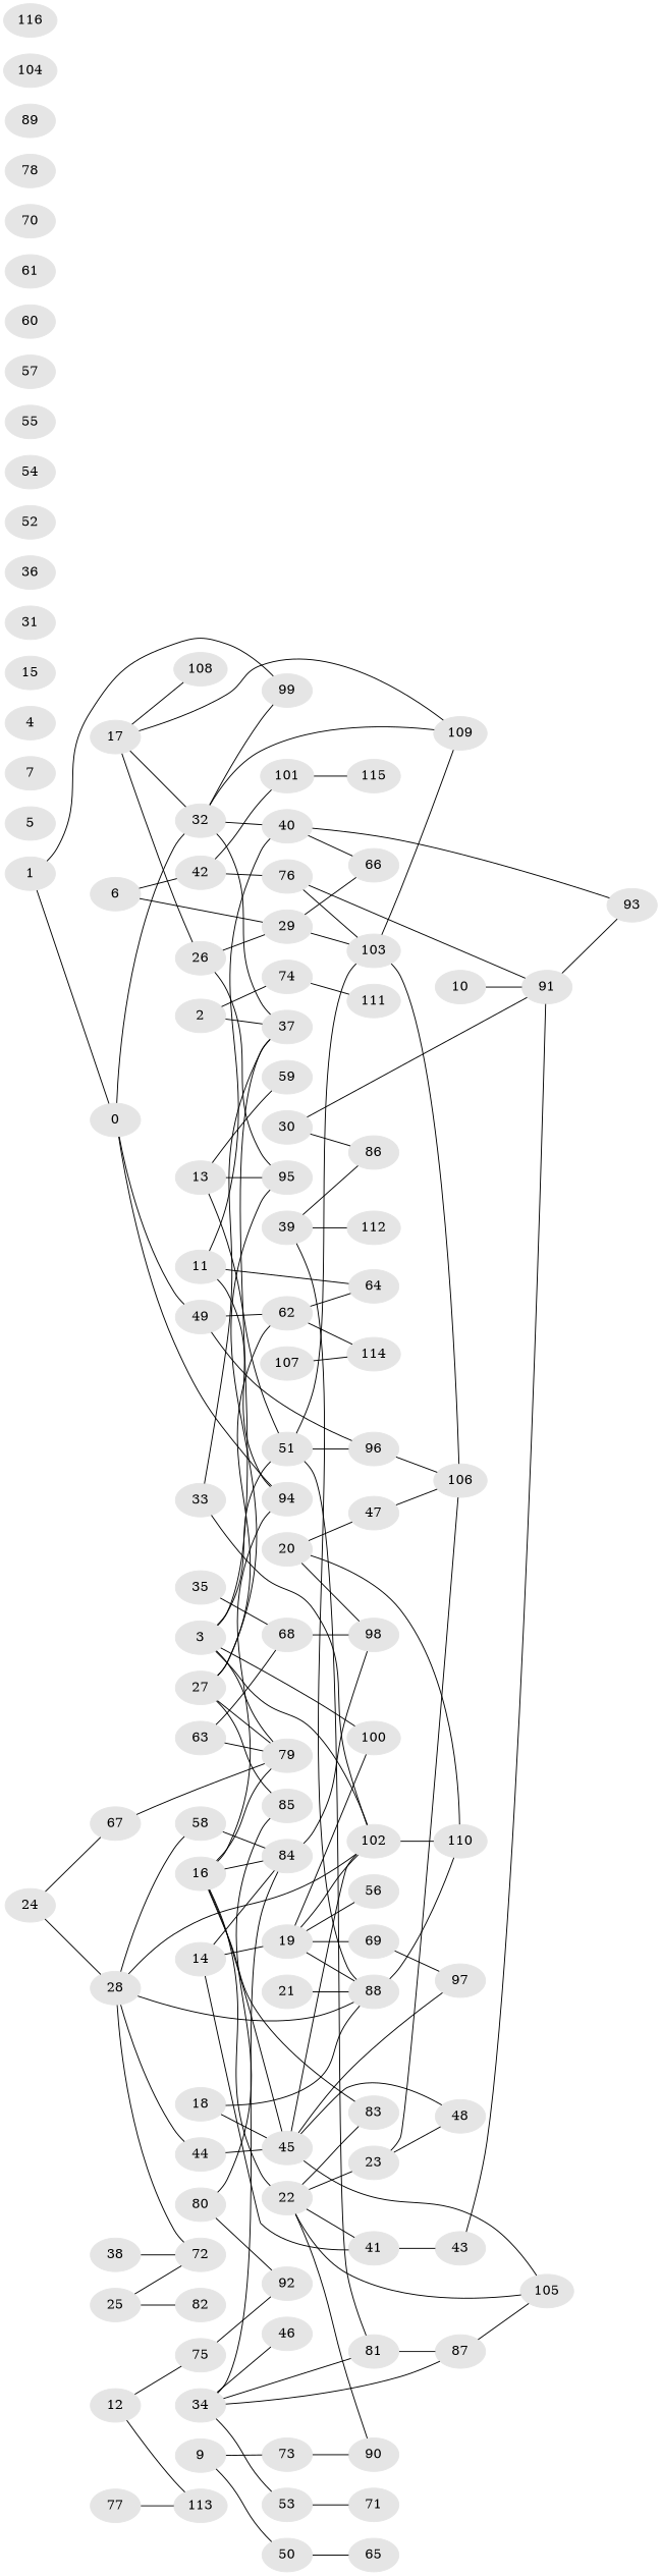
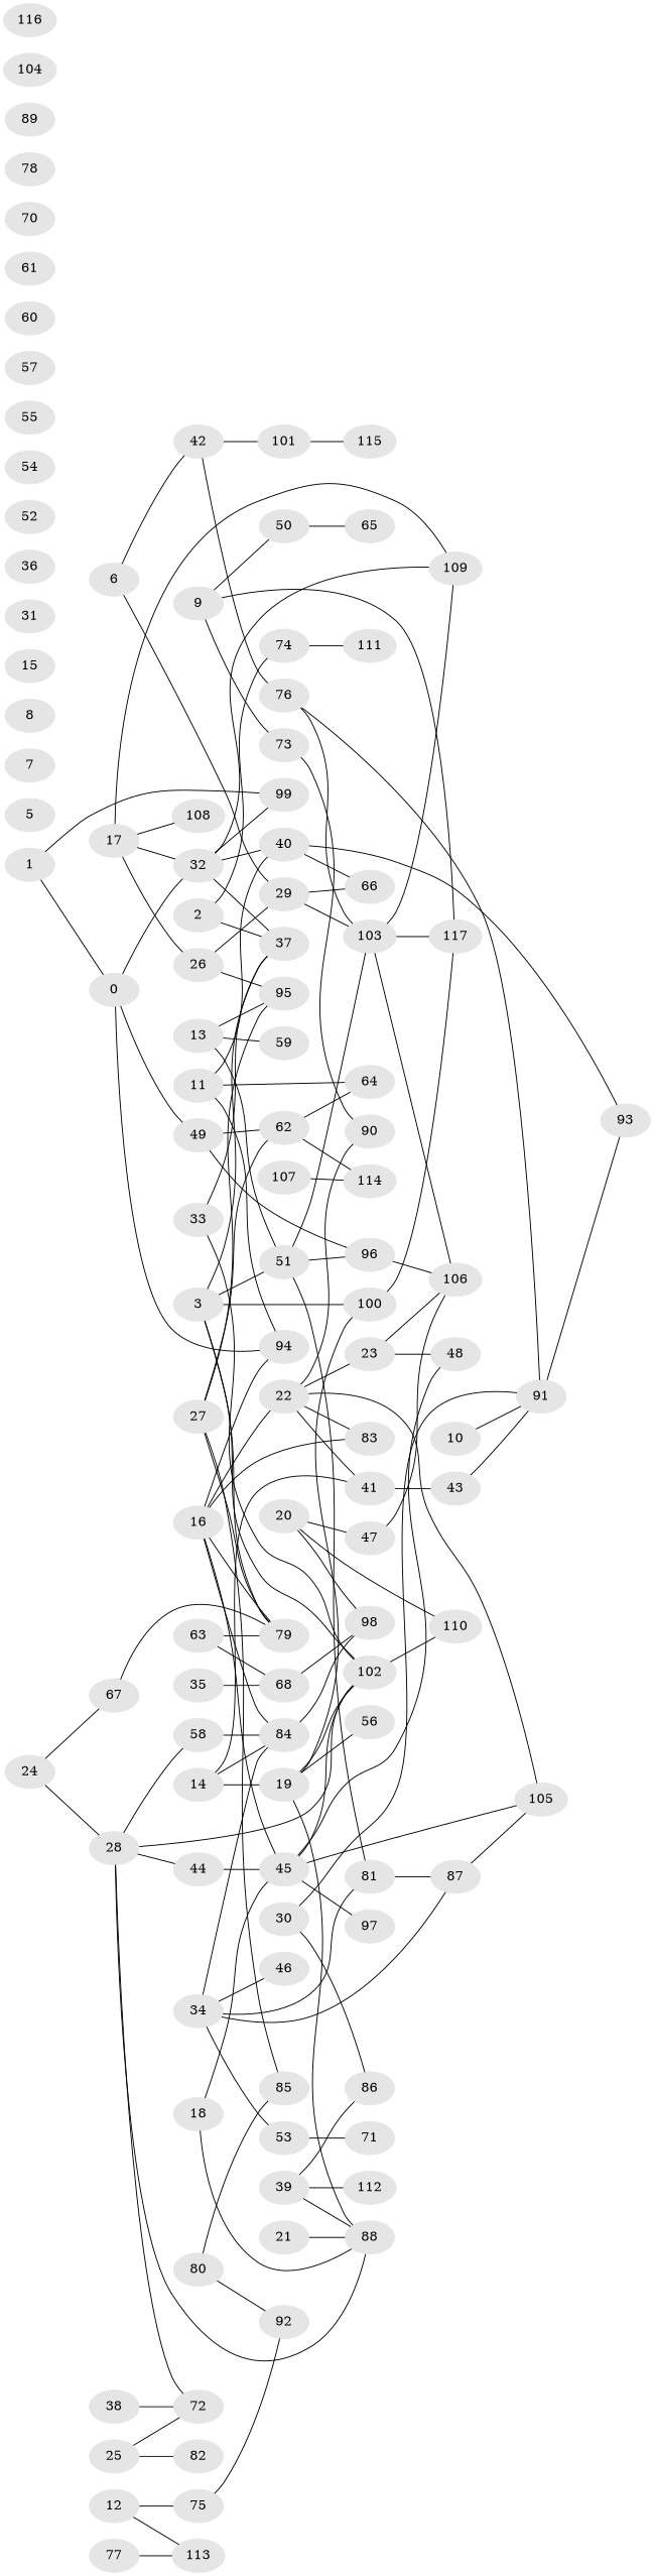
  graph {
    rankdir=LR
    node [color=gray90 style=filled]
    n1 [label=0]
    1
    99
    32
    49
    94
    2
    37
    74
    111
    3
    51
    79
    100
    102
    103
    81
    96
+   117
    110
    40
    109
    62
    5
    6
    29
    42
    66
    76
    101
    7
-   8 [label=4]
+   8
    9
    50
    73
    65
    90
    10
    91
    93
    11
    64
    12
    75
    113
    92
    13
    59
    95
    14
    19
    41
    84
    88
    56
-   69
    43
    98
    15
    16
    22
    45
    83
    23
    105
    48
    97
    17
    26
    108
    18
    20
    47
    106
    21
    24
    28
    67
    72
    44
    58
    25
    82
    27
    85
    114
    30
    86
    31
    33
    34
    46
    53
    87
    71
    35
    68
    36
    38
    39
    112
    115
    52
    54
    55
    57
    60
    61
    63
    70
    77
    78
    80
    89
    104
    107
    116
    n1 -- 32
    n1 -- 49
    n1 -- 94
    1 -- n1
    1 -- 99
    32 -- 99
    32 -- 37
    32 -- 40
    32 -- 109
    49 -- 96
    49 -- 62
    2 -- 37
    2 -- 74
    74 -- 111
    3 -- 37
    3 -- 51
    3 -- 79
    3 -- 100
    3 -- 102
    51 -- 103
    51 -- 81
    51 -- 96
+   100 -- 117
    102 -- 110
+   103 -- 117
    103 -- 109
    103 -- 106
    81 -- 87
    96 -- 106
    40 -- 66
    40 -- 93
    62 -- 64
    62 -- 114
    6 -- 29
    6 -- 42
    29 -- 103
    29 -- 66
    42 -- 76
    42 -- 101
    76 -- 103
    76 -- 91
    101 -- 115
+   9 -- 117
    9 -- 50
    9 -- 73
    50 -- 65
    73 -- 90
    10 -- 91
    91 -- 93
    11 -- 94
    11 -- 40
    11 -- 64
    12 -- 75
    12 -- 113
    75 -- 92
    13 -- 51
    13 -- 59
    13 -- 95
    14 -- 19
    14 -- 41
    14 -- 84
    19 -- 100
    19 -- 102
    19 -- 88
    19 -- 56
-   19 -- 69
    41 -- 43
    84 -- 98
-   88 -- 110
-   69 -- 97
    43 -- 91
    16 -- 94
    16 -- 79
    16 -- 84
    16 -- 22
    16 -- 45
    16 -- 83
    22 -- 90
    22 -- 41
    22 -- 83
    22 -- 23
    22 -- 105
    45 -- 102
    45 -- 105
    45 -- 48
    45 -- 97
    23 -- 48
    23 -- 106
    17 -- 32
    17 -- 109
    17 -- 26
    17 -- 108
    26 -- 29
    26 -- 95
    18 -- 88
    18 -- 45
    20 -- 110
    20 -- 98
    20 -- 47
    47 -- 106
    21 -- 88
    24 -- 28
    24 -- 67
    28 -- 102
    28 -- 88
    28 -- 72
    28 -- 44
    28 -- 58
    67 -- 79
    44 -- 45
    58 -- 84
    25 -- 72
    25 -- 82
    27 -- 79
    27 -- 62
    27 -- 95
    27 -- 85
    30 -- 91
    30 -- 86
    33 -- 37
    33 -- 102
    34 -- 81
    34 -- 84
    34 -- 46
    34 -- 53
    34 -- 87
    53 -- 71
    87 -- 105
    35 -- 68
    68 -- 98
    38 -- 72
    39 -- 88
    39 -- 86
    39 -- 112
    63 -- 79
    63 -- 68
    77 -- 113
    80 -- 92
    80 -- 85
    107 -- 114
  }
